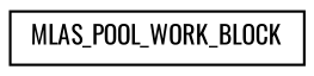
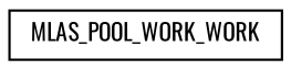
  digraph {
    rankdir=LR
    fontname=Oswald
-   n1 [color=black fillcolor=white fontname=Oswald fontsize=10 height=0.2 label=MLAS_POOL_WORK_BLOCK shape=record style=filled width=0.4]
+   n1 [color=black fillcolor=white fontname=Oswald fontsize=10 height=0.2 label=MLAS_POOL_WORK_WORK shape=record style=filled width=0.4]
  }
